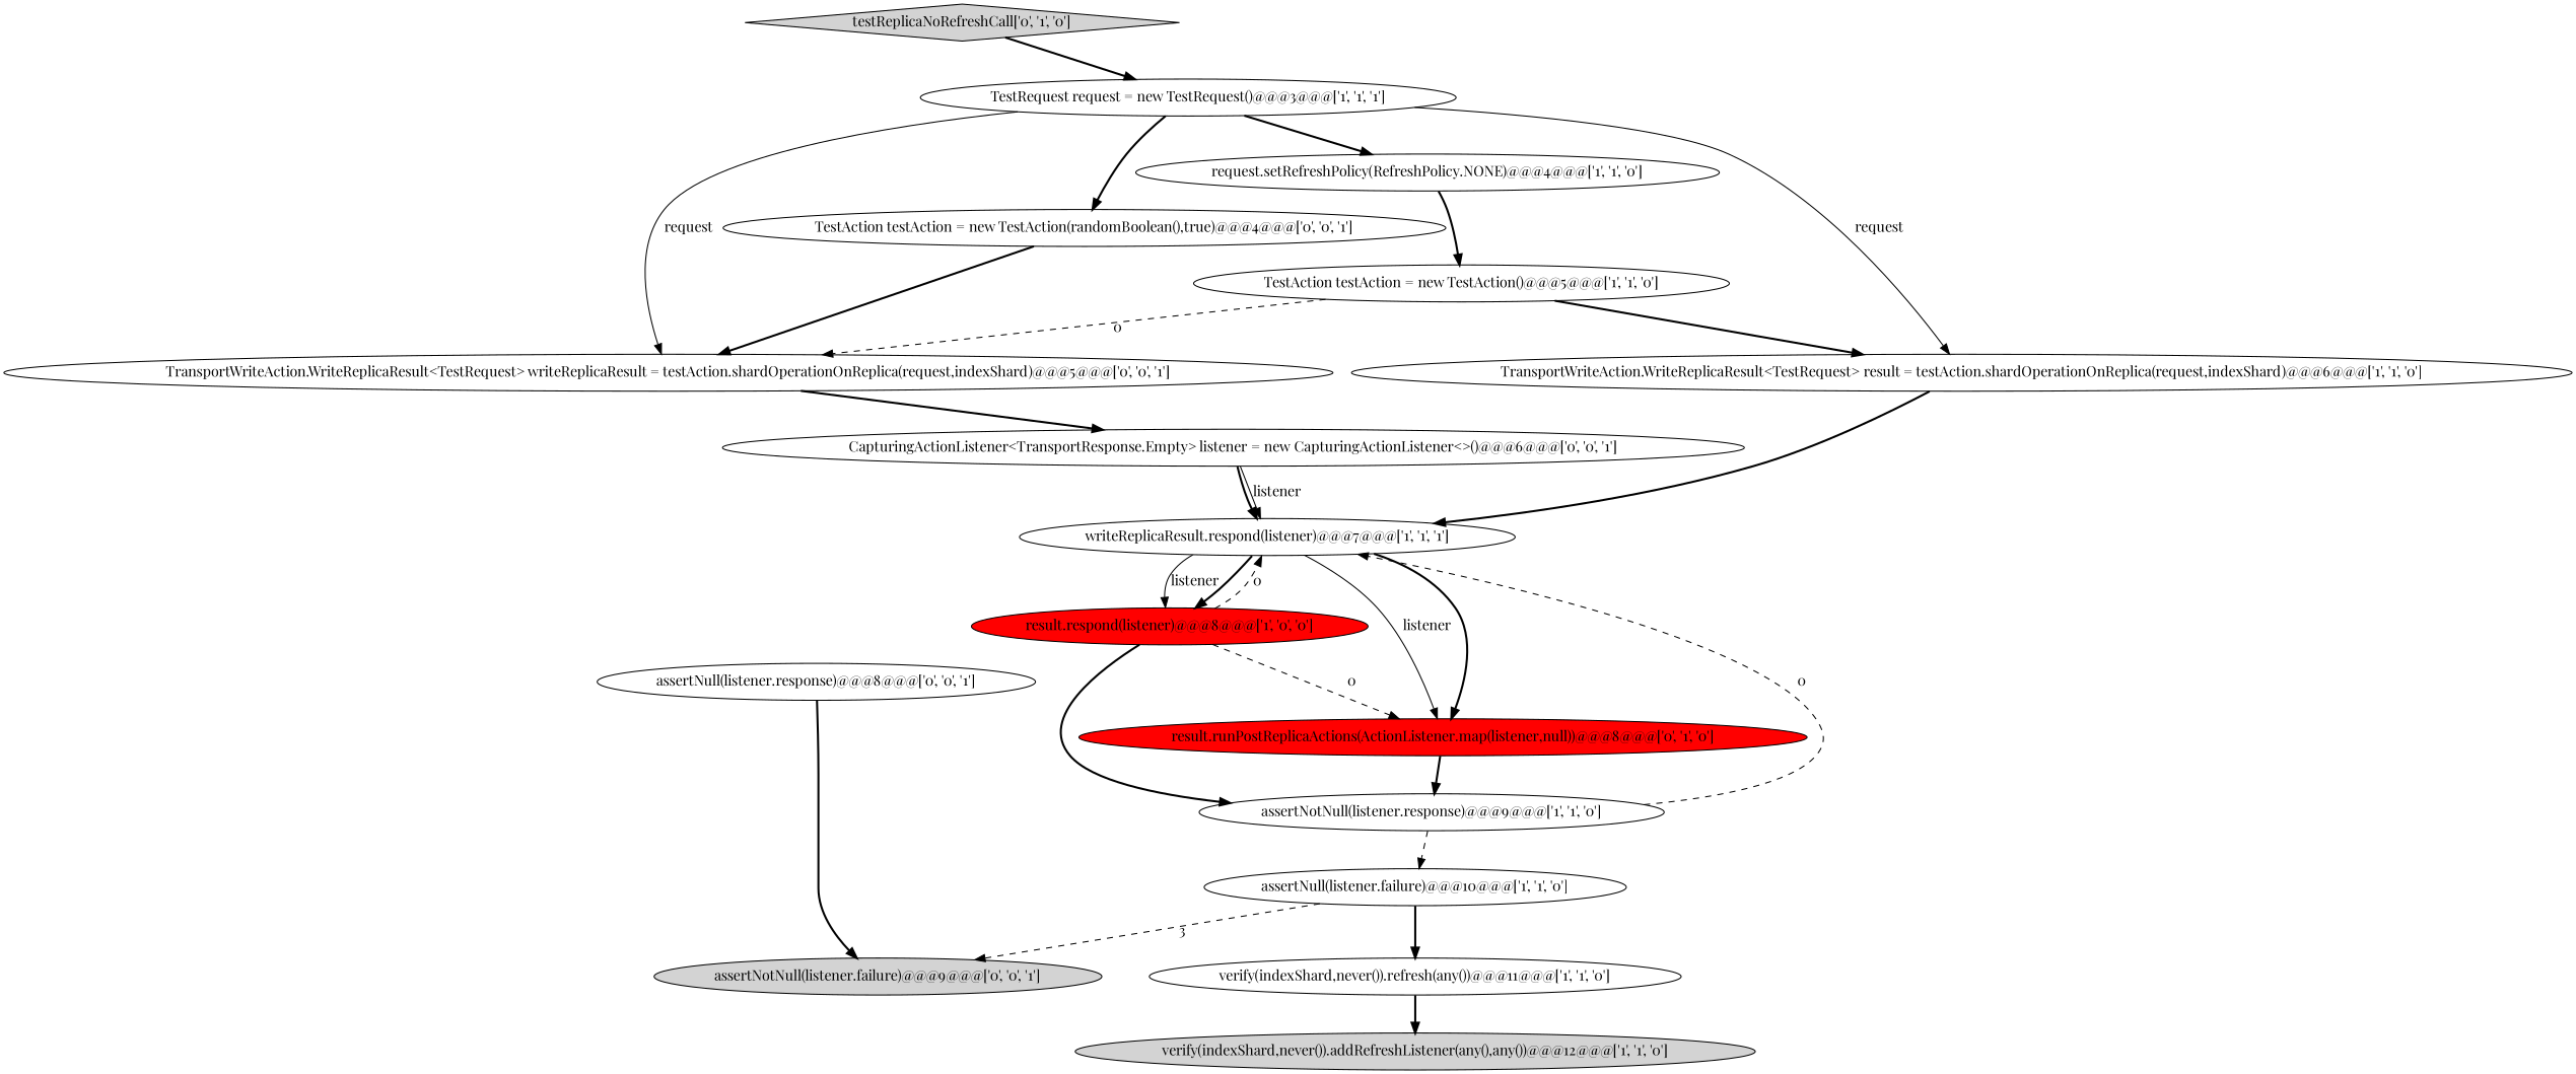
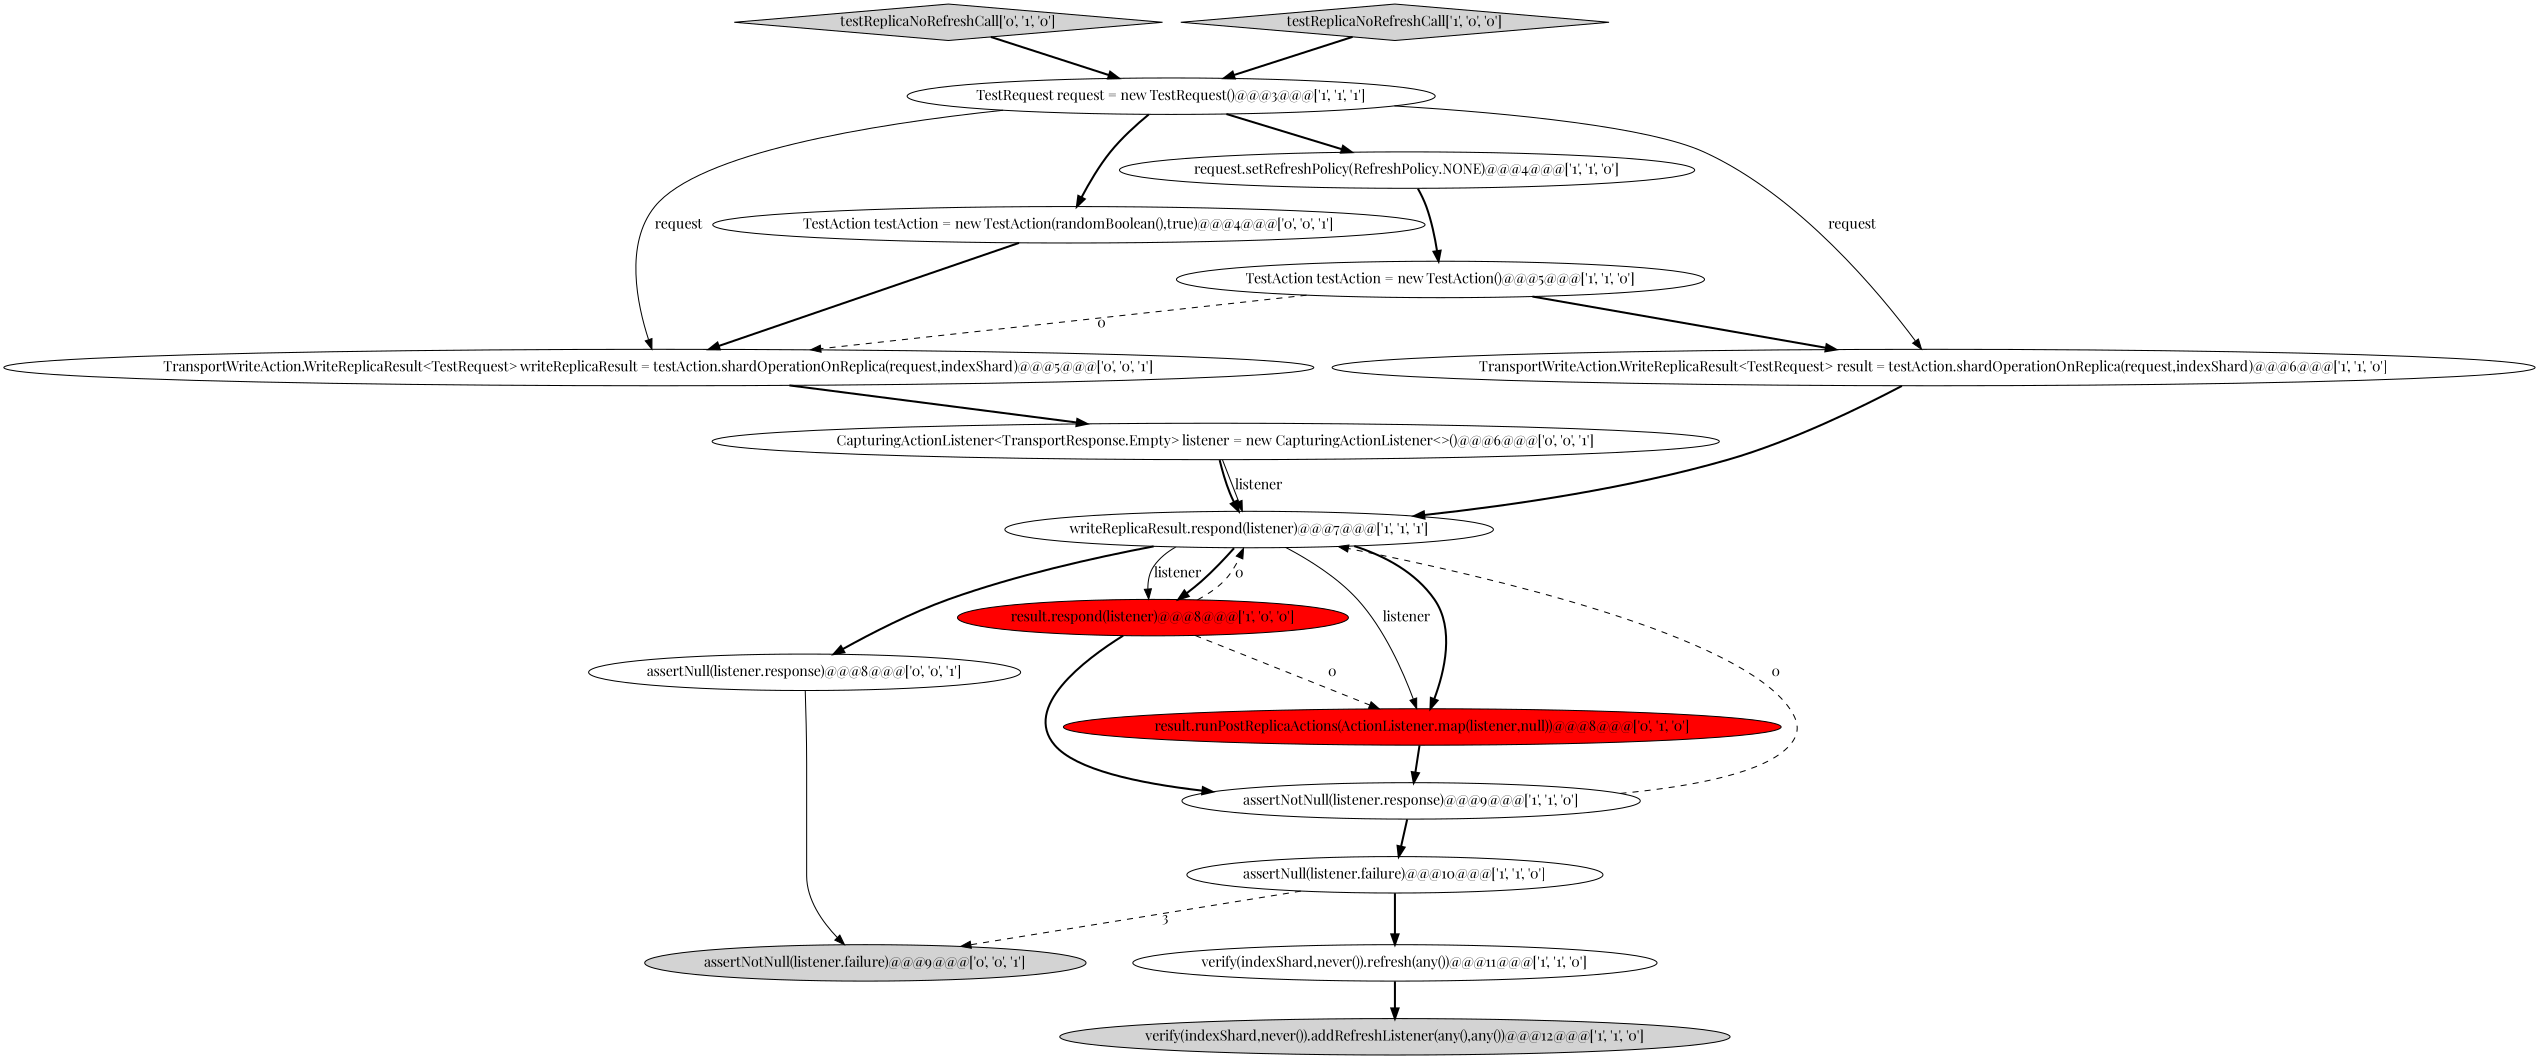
  digraph {
    fontname="Playfair Display"
    node [fillcolor=white fontname="Playfair Display" shape=ellipse style=filled]
    edge [fontname="Playfair Display" style=bold]
    n1 [label="TransportWriteAction.WriteReplicaResult<TestRequest> writeReplicaResult = testAction.shardOperationOnReplica(request,indexShard)@@@5@@@['0', '0', '1']"]
    n2 [label="CapturingActionListener<TransportResponse.Empty> listener = new CapturingActionListener<>()@@@6@@@['0', '0', '1']"]
    n3 [label="writeReplicaResult.respond(listener)@@@7@@@['1', '1', '1']"]
    n4 [fillcolor=red label="result.respond(listener)@@@8@@@['1', '0', '0']"]
    n5 [fillcolor=red label="result.runPostReplicaActions(ActionListener.map(listener,null))@@@8@@@['0', '1', '0']"]
    n6 [label="assertNull(listener.response)@@@8@@@['0', '0', '1']"]
    n7 [label="assertNotNull(listener.response)@@@9@@@['1', '1', '0']"]
    n8 [fillcolor=lightgray label="assertNotNull(listener.failure)@@@9@@@['0', '0', '1']"]
    n9 [label="TestRequest request = new TestRequest()@@@3@@@['1', '1', '1']"]
    n10 [label="TransportWriteAction.WriteReplicaResult<TestRequest> result = testAction.shardOperationOnReplica(request,indexShard)@@@6@@@['1', '1', '0']"]
    n11 [label="TestAction testAction = new TestAction(randomBoolean(),true)@@@4@@@['0', '0', '1']"]
    n12 [label="request.setRefreshPolicy(RefreshPolicy.NONE)@@@4@@@['1', '1', '0']"]
    n13 [label="assertNull(listener.failure)@@@10@@@['1', '1', '0']"]
    n14 [label="verify(indexShard,never()).refresh(any())@@@11@@@['1', '1', '0']"]
    n15 [label="TestAction testAction = new TestAction()@@@5@@@['1', '1', '0']"]
    n16 [fillcolor=lightgray label="verify(indexShard,never()).addRefreshListener(any(),any())@@@12@@@['1', '1', '0']"]
    n17 [fillcolor=lightgray label="testReplicaNoRefreshCall['0', '1', '0']" shape=diamond]
+   n18 [fillcolor=lightgray label="testReplicaNoRefreshCall['1', '0', '0']" shape=diamond]
    n1 -> n2
    n2 -> n3
    n2 -> n3 [label=listener style=solid]
    n3 -> n4 [label=listener style=solid]
    n3 -> n4
    n3 -> n5 [label=listener style=solid]
    n3 -> n5
+   n3 -> n6
    n4 -> n3 [label=0 style=dashed]
    n4 -> n5 [label=0 style=dashed]
    n4 -> n7
    n5 -> n7
-   n6 -> n8
+   n6 -> n8 [style=solid]
    n7 -> n3 [label=0 style=dashed]
-   n7 -> n13 [style=dashed]
+   n7 -> n13
    n9 -> n1 [label=request style=solid]
    n9 -> n10 [label=request style=solid]
    n9 -> n11
    n9 -> n12
    n10 -> n3
    n11 -> n1
    n12 -> n15
    n13 -> n8 [label=3 style=dashed]
    n13 -> n14
    n14 -> n16
    n15 -> n1 [label=0 style=dashed]
    n15 -> n10
    n17 -> n9
+   n18 -> n9
  }
